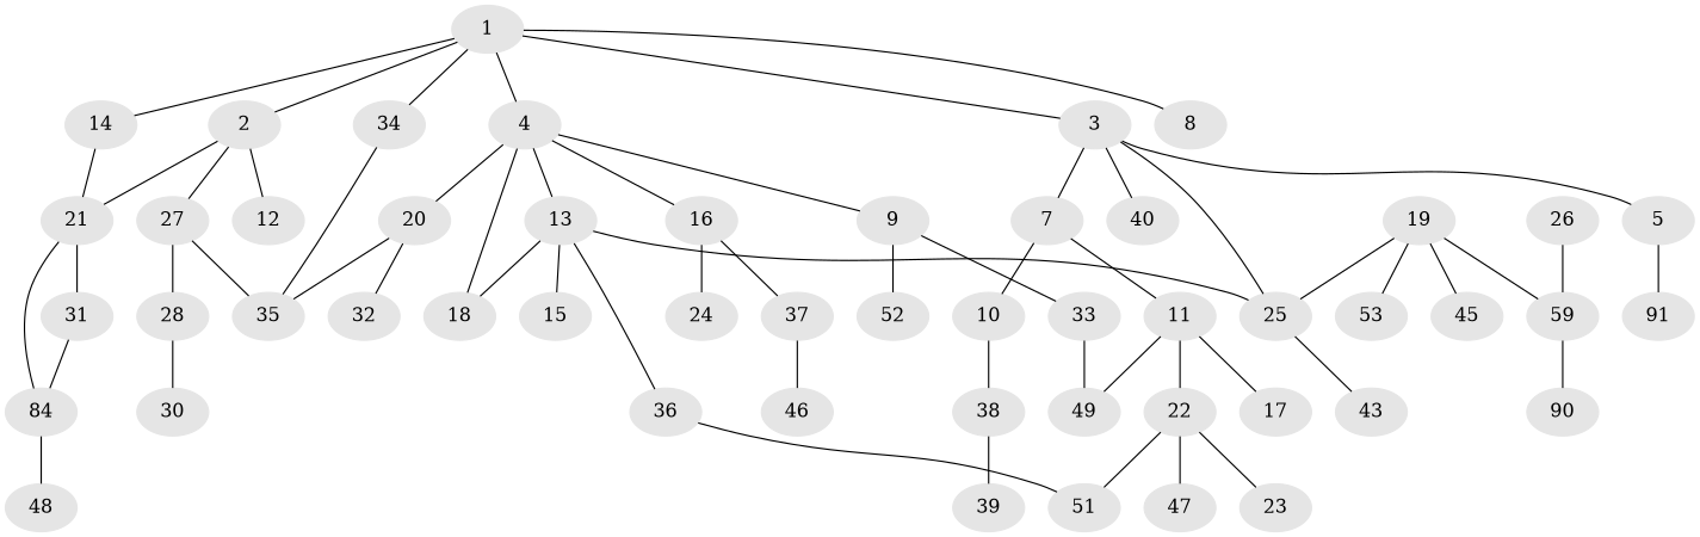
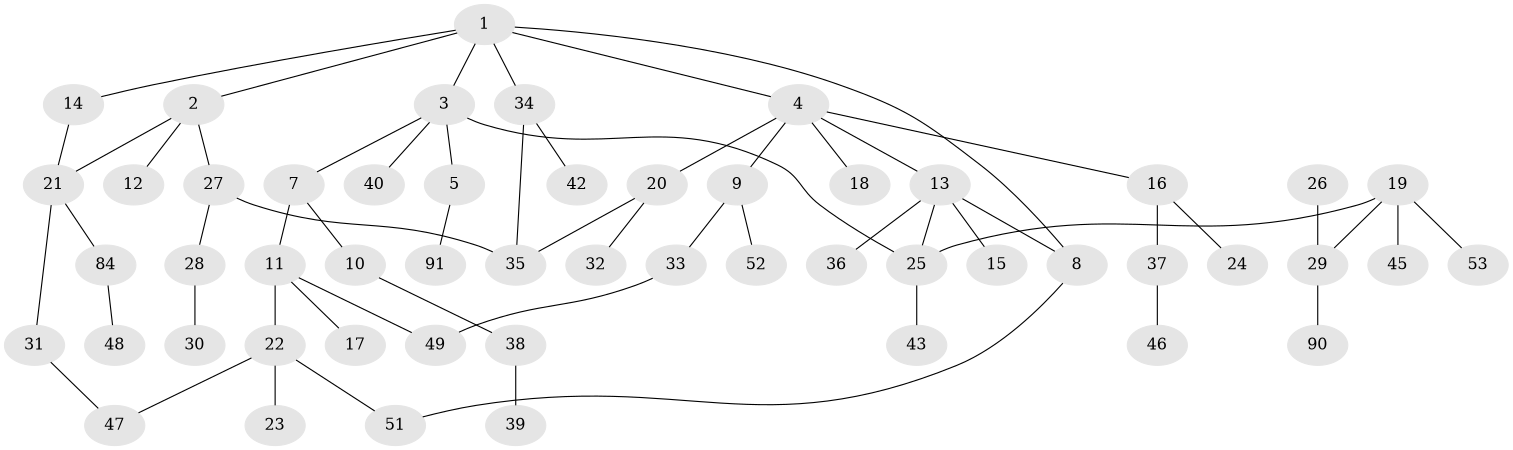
  graph {
    node [color=gray90 style=filled]
    1
    2
    3
    4
    8
    14
    34
    12
    21
    27
    5
    7
    25
    40
    9
    13
    16
    18
    20
    51
    35
+   42
    31
    n24 [label=84]
    28
    n26 [label=91]
    10
    11
    43
    33
    52
    15
    36
    24
    37
    32
    38
    17
    22
    49
    23
    47
    46
    19
-   29 [label=59]
+   29
    45
    53
    n48 [label=90]
    26
    48
    39
    30
    1 -- 2
    1 -- 3
    1 -- 4
    1 -- 8
    1 -- 14
    1 -- 34
    2 -- 12
    2 -- 21
    2 -- 27
    3 -- 5
    3 -- 7
    3 -- 25
    3 -- 40
    4 -- 9
    4 -- 13
    4 -- 16
    4 -- 18
    4 -- 20
-   36 -- 51
+   8 -- 51
    14 -- 21
    34 -- 35
+   34 -- 42
    21 -- 31
    21 -- n24
    27 -- 35
    27 -- 28
    5 -- n26
    7 -- 10
    7 -- 11
    25 -- 43
    9 -- 33
    9 -- 52
    13 -- 25
-   13 -- 18
+   13 -- 8
    13 -- 15
    13 -- 36
    16 -- 24
    16 -- 37
    20 -- 35
    20 -- 32
-   31 -- n24
+   31 -- 47
    n24 -- 48
    28 -- 30
    10 -- 38
    11 -- 17
    11 -- 22
    11 -- 49
    33 -- 49
    37 -- 46
    38 -- 39
    22 -- 51
    22 -- 23
    22 -- 47
    19 -- 25
    19 -- 29
    19 -- 45
    19 -- 53
    29 -- n48
    26 -- 29
  }
